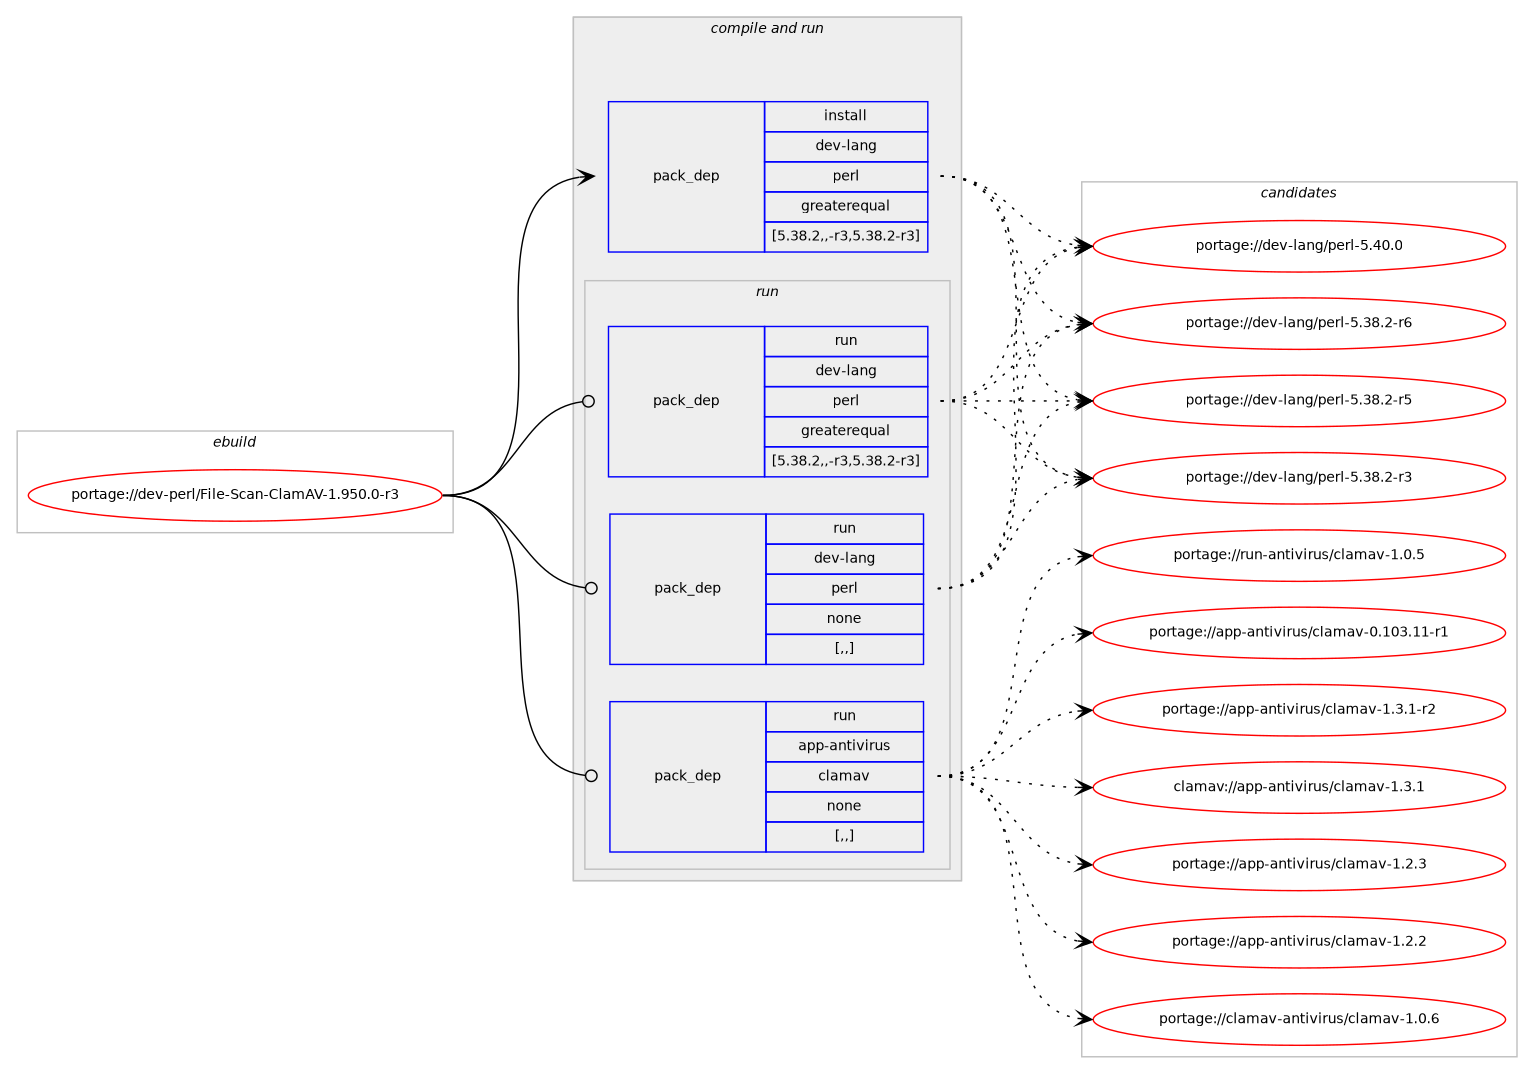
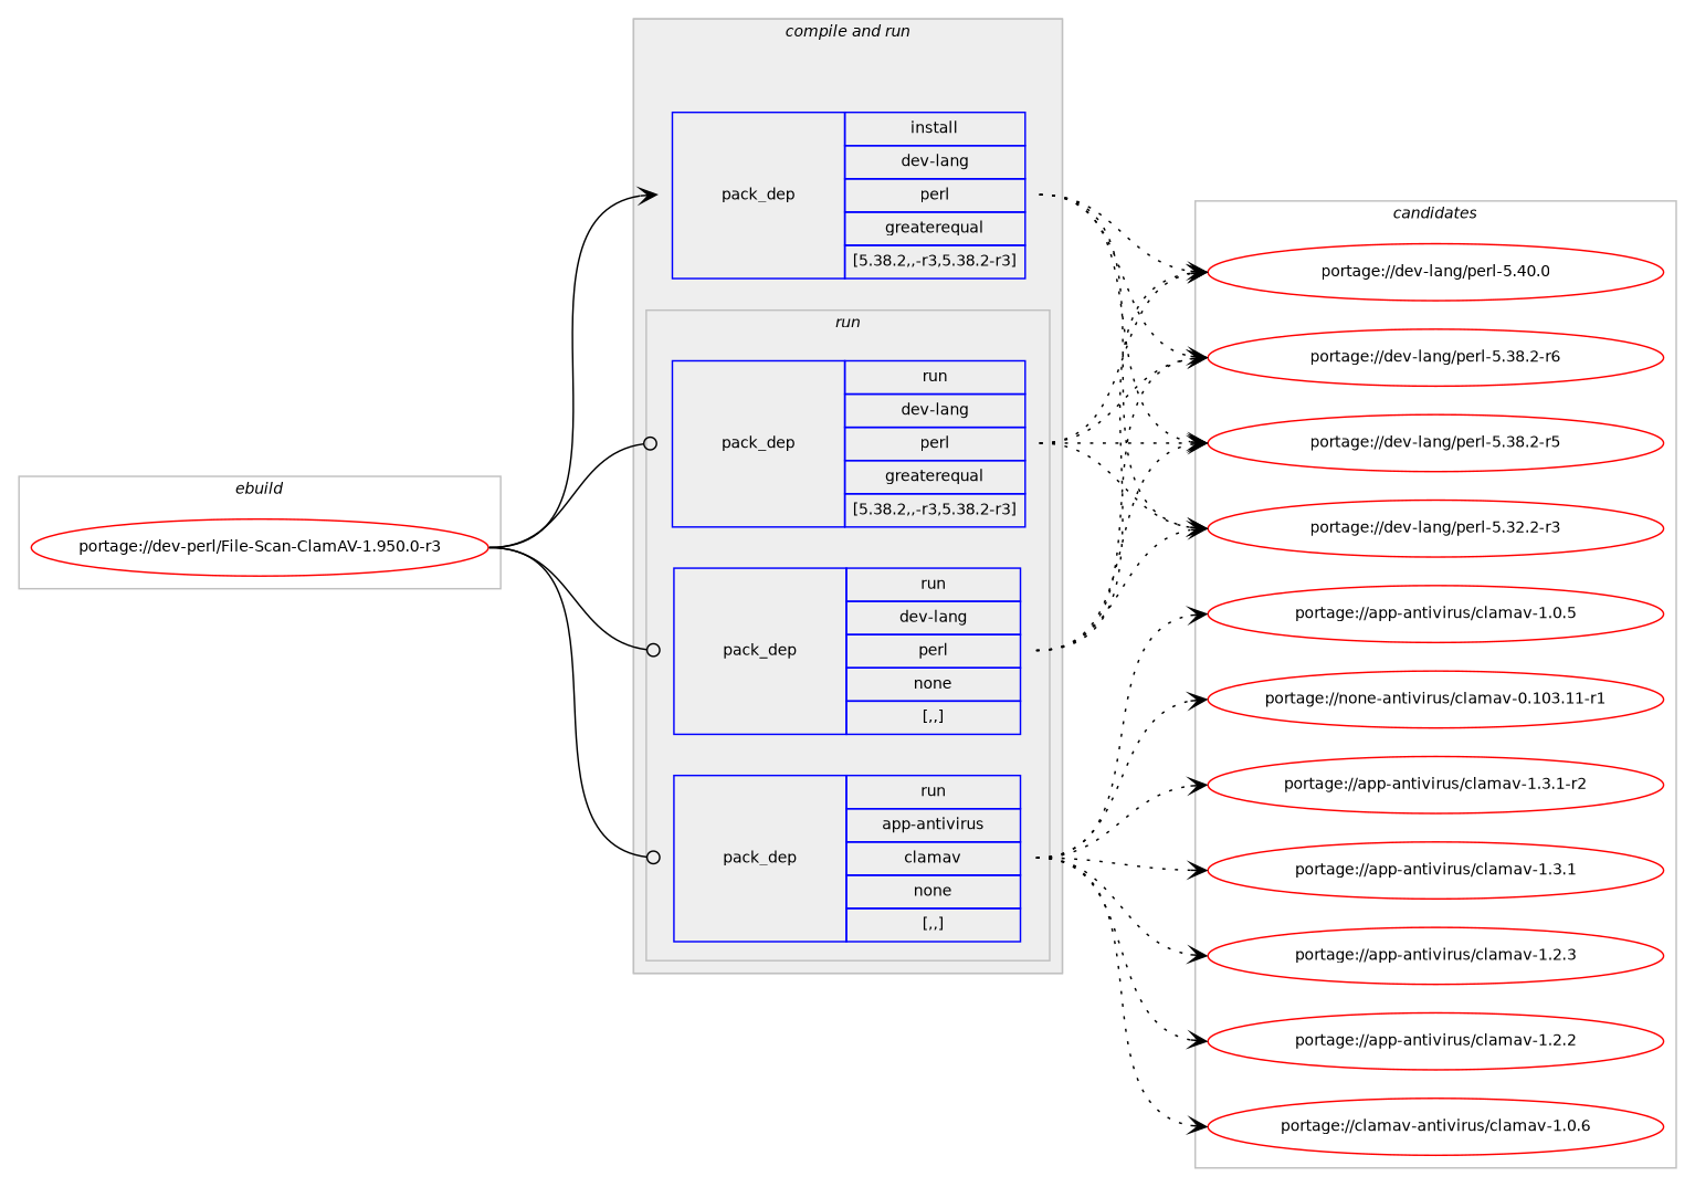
  digraph {
    compound=true
    concentrate=true
    fontname=Helvetica
    fontsize=10
    newrank=true
    rankdir=LR
    ranksep=1.5
    node [color=red fontname=Helvetica fontsize=10]
    edge [arrowhead=vee headport=w style=dotted tailport=e weight=100]
    n1 [label="portage://dev-perl/File-Scan-ClamAV-1.950.0-r3" width=4]
    n2 [color=blue label=<<TABLE BORDER="0" CELLBORDER="1" CELLSPACING="0" CELLPADDING="4" WIDTH="220"><TR><TD ROWSPAN="6" CELLPADDING="30">pack_dep</TD></TR><TR><TD WIDTH="110">install</TD></TR><TR><TD>dev-lang</TD></TR><TR><TD>perl</TD></TR><TR><TD>greaterequal</TD></TR><TR><TD>[5.38.2,,-r3,5.38.2-r3]</TD></TR></TABLE>> shape=none]
    n3 [color=blue label=<<TABLE BORDER="0" CELLBORDER="1" CELLSPACING="0" CELLPADDING="4" WIDTH="220"><TR><TD ROWSPAN="6" CELLPADDING="30">pack_dep</TD></TR><TR><TD WIDTH="110">run</TD></TR><TR><TD>app-antivirus</TD></TR><TR><TD>clamav</TD></TR><TR><TD>none</TD></TR><TR><TD>[,,]</TD></TR></TABLE>> shape=none]
    n4 [color=blue label=<<TABLE BORDER="0" CELLBORDER="1" CELLSPACING="0" CELLPADDING="4" WIDTH="220"><TR><TD ROWSPAN="6" CELLPADDING="30">pack_dep</TD></TR><TR><TD WIDTH="110">run</TD></TR><TR><TD>dev-lang</TD></TR><TR><TD>perl</TD></TR><TR><TD>greaterequal</TD></TR><TR><TD>[5.38.2,,-r3,5.38.2-r3]</TD></TR></TABLE>> shape=none]
    n5 [color=blue label=<<TABLE BORDER="0" CELLBORDER="1" CELLSPACING="0" CELLPADDING="4" WIDTH="220"><TR><TD ROWSPAN="6" CELLPADDING="30">pack_dep</TD></TR><TR><TD WIDTH="110">run</TD></TR><TR><TD>dev-lang</TD></TR><TR><TD>perl</TD></TR><TR><TD>none</TD></TR><TR><TD>[,,]</TD></TR></TABLE>> shape=none]
    n6 [label="portage://dev-lang/perl-5.40.0" width=4]
    n7 [label="portage://dev-lang/perl-5.38.2-r6" width=4]
    n8 [label="portage://dev-lang/perl-5.38.2-r5" width=4]
-   n9 [label="portage://dev-lang/perl-5.38.2-r3" width=4]
+   n9 [label="portage://dev-lang/perl-5.32.2-r3" width=4]
    n10 [label="portage://app-antivirus/clamav-1.3.1-r2" width=4]
-   n11 [label="clamav://app-antivirus/clamav-1.3.1" width=4]
+   n11 [label="portage://app-antivirus/clamav-1.3.1" width=4]
    n12 [label="portage://app-antivirus/clamav-1.2.3" width=4]
    n13 [label="portage://app-antivirus/clamav-1.2.2" width=4]
    n14 [label="portage://clamav-antivirus/clamav-1.0.6" width=4]
-   n15 [label="portage://run-antivirus/clamav-1.0.5" width=4]
-   n16 [label="portage://app-antivirus/clamav-0.103.11-r1" width=4]
+   n15 [label="portage://app-antivirus/clamav-1.0.5" width=4]
+   n16 [label="portage://none-antivirus/clamav-0.103.11-r1" width=4]
    subgraph cluster_1 {
      color=gray
      label=<<i>ebuild</i>>
      n1
    }
    subgraph cluster_2 {
      color=gray
      label=<<i>dependencies</i>>
      subgraph cluster_3 {
        color=gray
        fillcolor="#eeeeee"
        label=<<i>compile</i>>
        style=filled
        subgraph sub_4 {
          color=gray
          fillcolor="#eeeeee"
          label=<<i>compile</i>>
          style=filled
          n2
        }
      }
      subgraph cluster_5 {
        color=gray
        fillcolor="#eeeeee"
        label=<<i>compile and run</i>>
        style=filled
      }
      subgraph cluster_6 {
        color=gray
        fillcolor="#eeeeee"
        label=<<i>run</i>>
        style=filled
        subgraph sub_7 {
          color=gray
          fillcolor="#eeeeee"
          label=<<i>run</i>>
          style=filled
          n3
        }
        subgraph sub_8 {
          color=gray
          fillcolor="#eeeeee"
          label=<<i>run</i>>
          style=filled
          n4
        }
        subgraph sub_9 {
          color=gray
          fillcolor="#eeeeee"
          label=<<i>run</i>>
          style=filled
          n5
        }
      }
    }
    subgraph cluster_10 {
      color=gray
      label=<<i>candidates</i>>
      rank=same
      subgraph sub_11 {
        color=black
        label=<<i>candidates</i>>
        nodesep=1
        rank=same
        n6
        n7
        n8
        n9
      }
      subgraph sub_12 {
        color=black
        label=<<i>candidates</i>>
        nodesep=1
        rank=same
        n10
        n11
        n12
        n13
        n14
        n15
        n16
      }
      subgraph sub_13 {
        color=black
        label=<<i>candidates</i>>
        nodesep=1
        rank=same
        n6
        n7
        n8
        n9
      }
      subgraph sub_14 {
        color=black
        label=<<i>candidates</i>>
        nodesep=1
        rank=same
        n6
        n7
        n8
        n9
      }
    }
    n1 -> n2 [style=solid weight=20]
    n1 -> n3 [arrowhead=odot style=solid weight=20]
    n1 -> n4 [arrowhead=odot style=solid weight=20]
    n1 -> n5 [arrowhead=odot style=solid weight=20]
    n2 -> n6
    n2 -> n7
    n2 -> n8
    n2 -> n9
    n3 -> n10
    n3 -> n11
    n3 -> n12
    n3 -> n13
    n3 -> n14
    n3 -> n15
    n3 -> n16
    n4 -> n6
    n4 -> n7
    n4 -> n8
    n4 -> n9
    n5 -> n6
    n5 -> n7
    n5 -> n8
    n5 -> n9
  }
